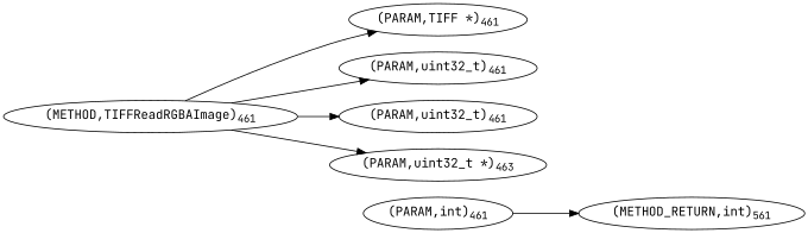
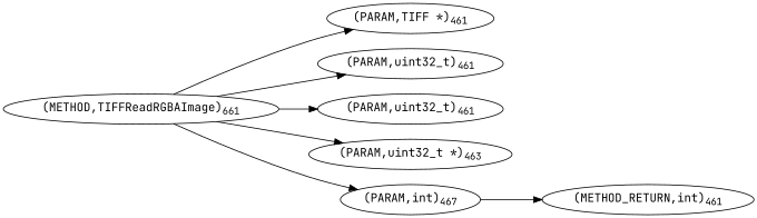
  digraph {
    fontname="JetBrains Mono"
    rankdir=LR
    node [fontname="JetBrains Mono"]
    edge [fontname="JetBrains Mono"]
-   n1 [label=<(METHOD,TIFFReadRGBAImage)<SUB>461</SUB>>]
+   n1 [label=<(METHOD,TIFFReadRGBAImage)<SUB>661</SUB>>]
    n2 [label=<(PARAM,TIFF *)<SUB>461</SUB>>]
    n3 [label=<(PARAM,uint32_t)<SUB>461</SUB>>]
    n4 [label=<(PARAM,uint32_t)<SUB>461</SUB>>]
    n5 [label=<(PARAM,uint32_t *)<SUB>463</SUB>>]
-   n6 [label=<(PARAM,int)<SUB>461</SUB>>]
-   n7 [label=<(METHOD_RETURN,int)<SUB>561</SUB>>]
+   n6 [label=<(PARAM,int)<SUB>467</SUB>>]
+   n7 [label=<(METHOD_RETURN,int)<SUB>461</SUB>>]
    n1 -> n2
    n1 -> n3
    n1 -> n4
    n1 -> n5
+   n1 -> n6
    n6 -> n7
  }
